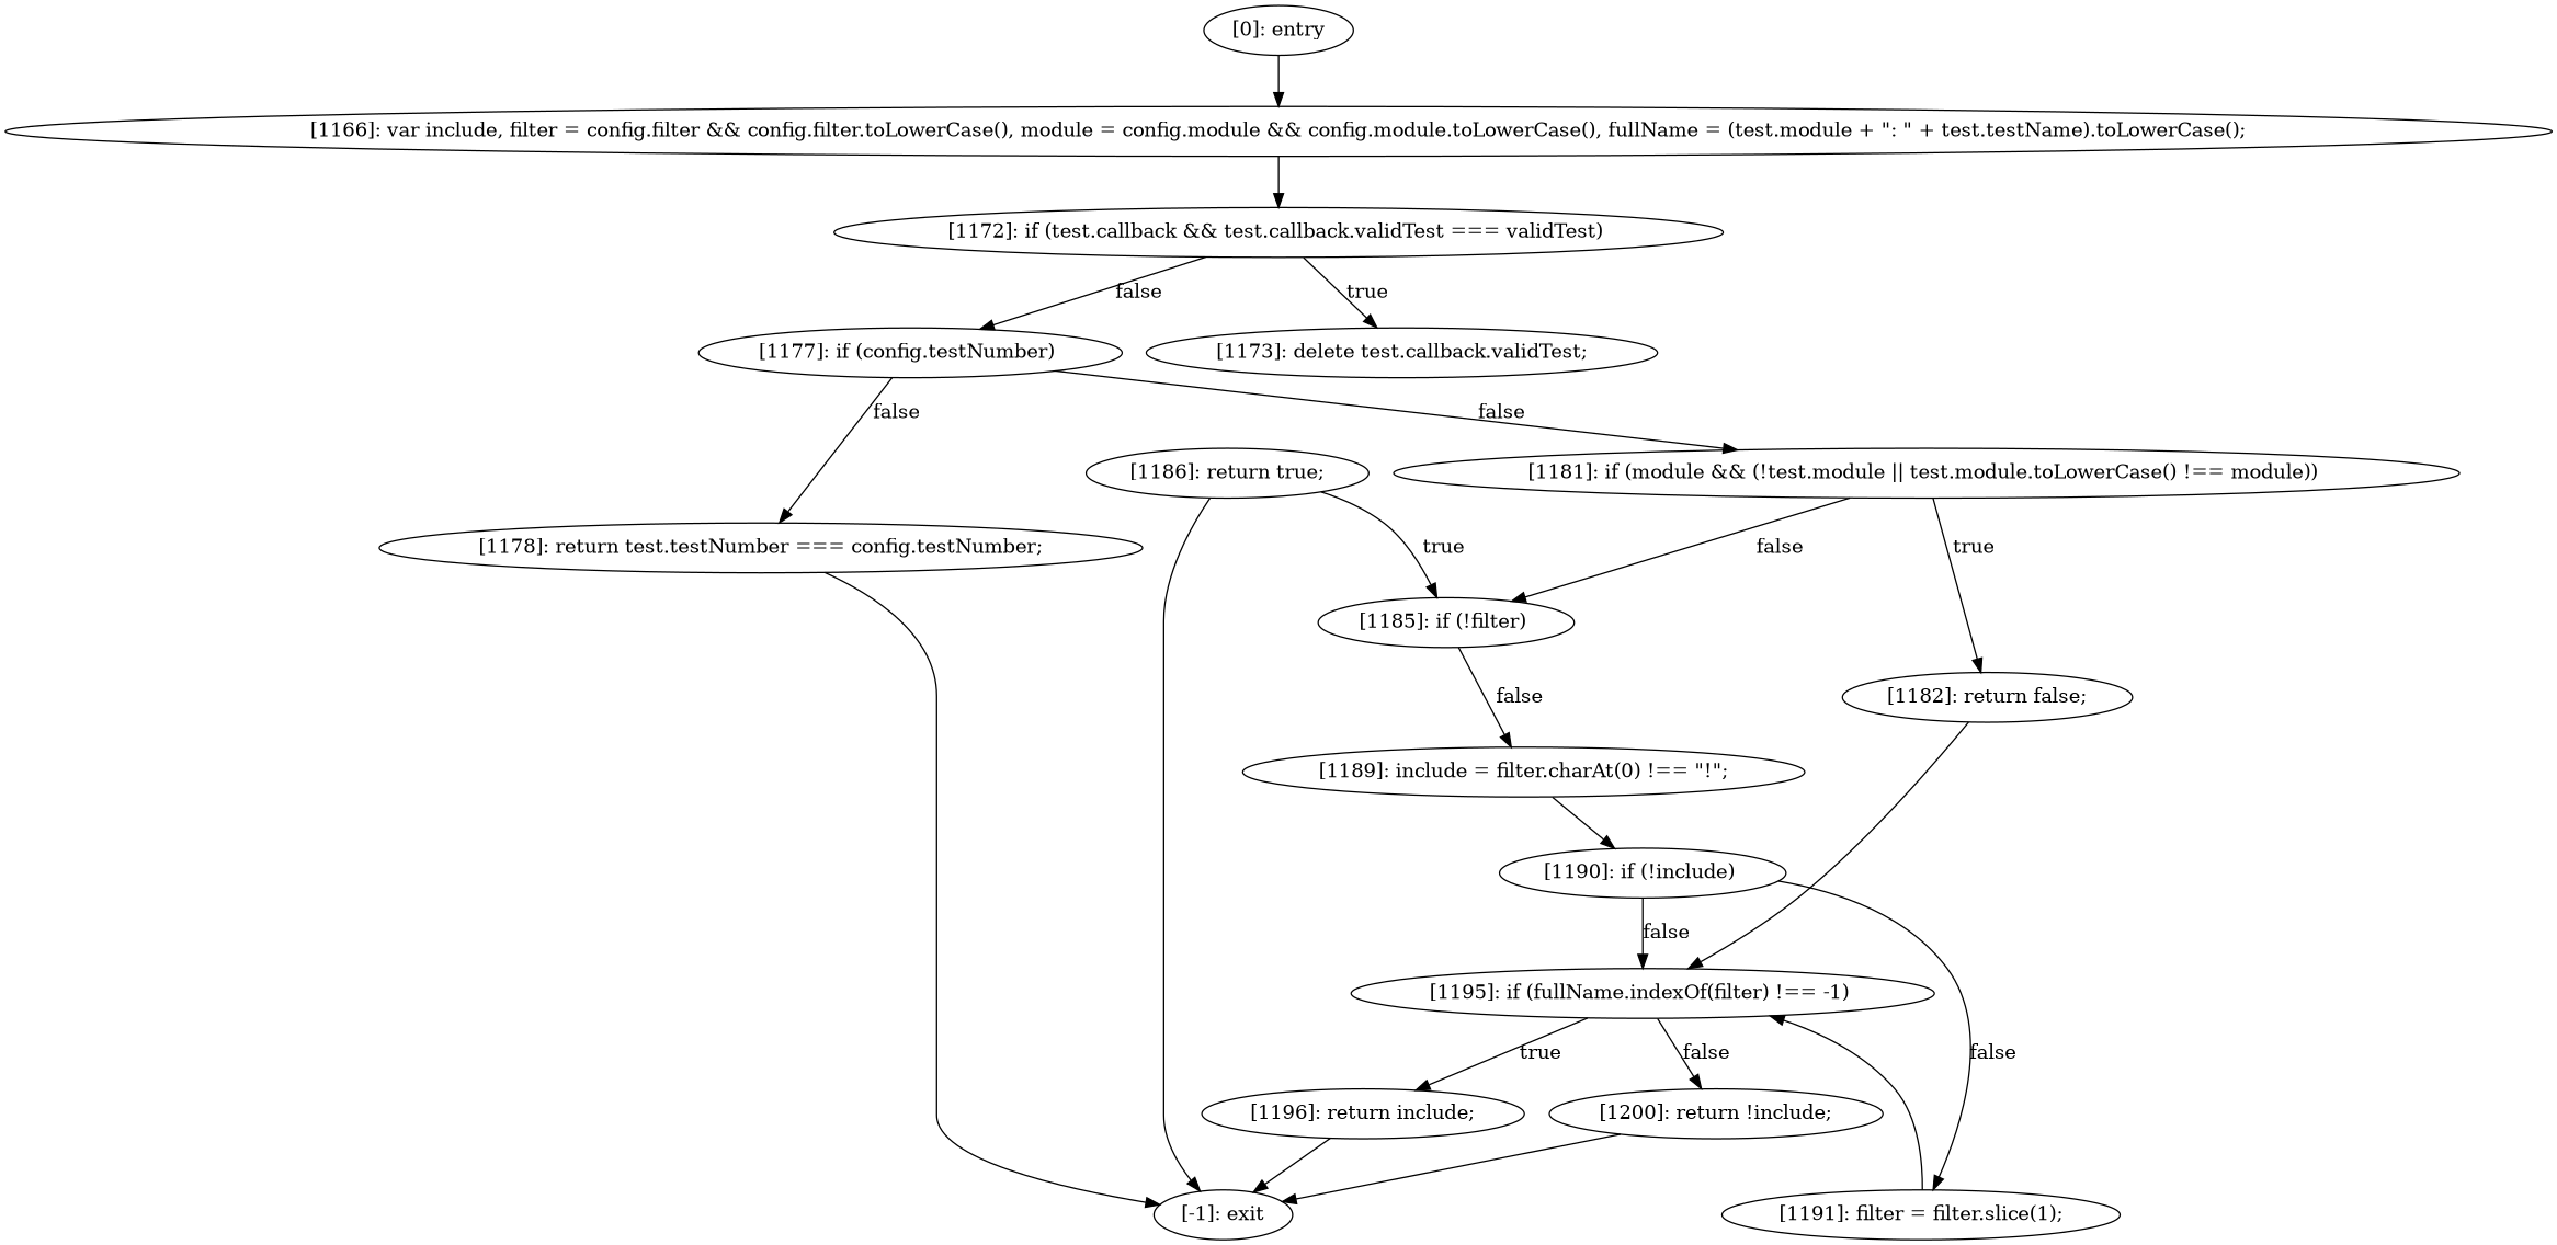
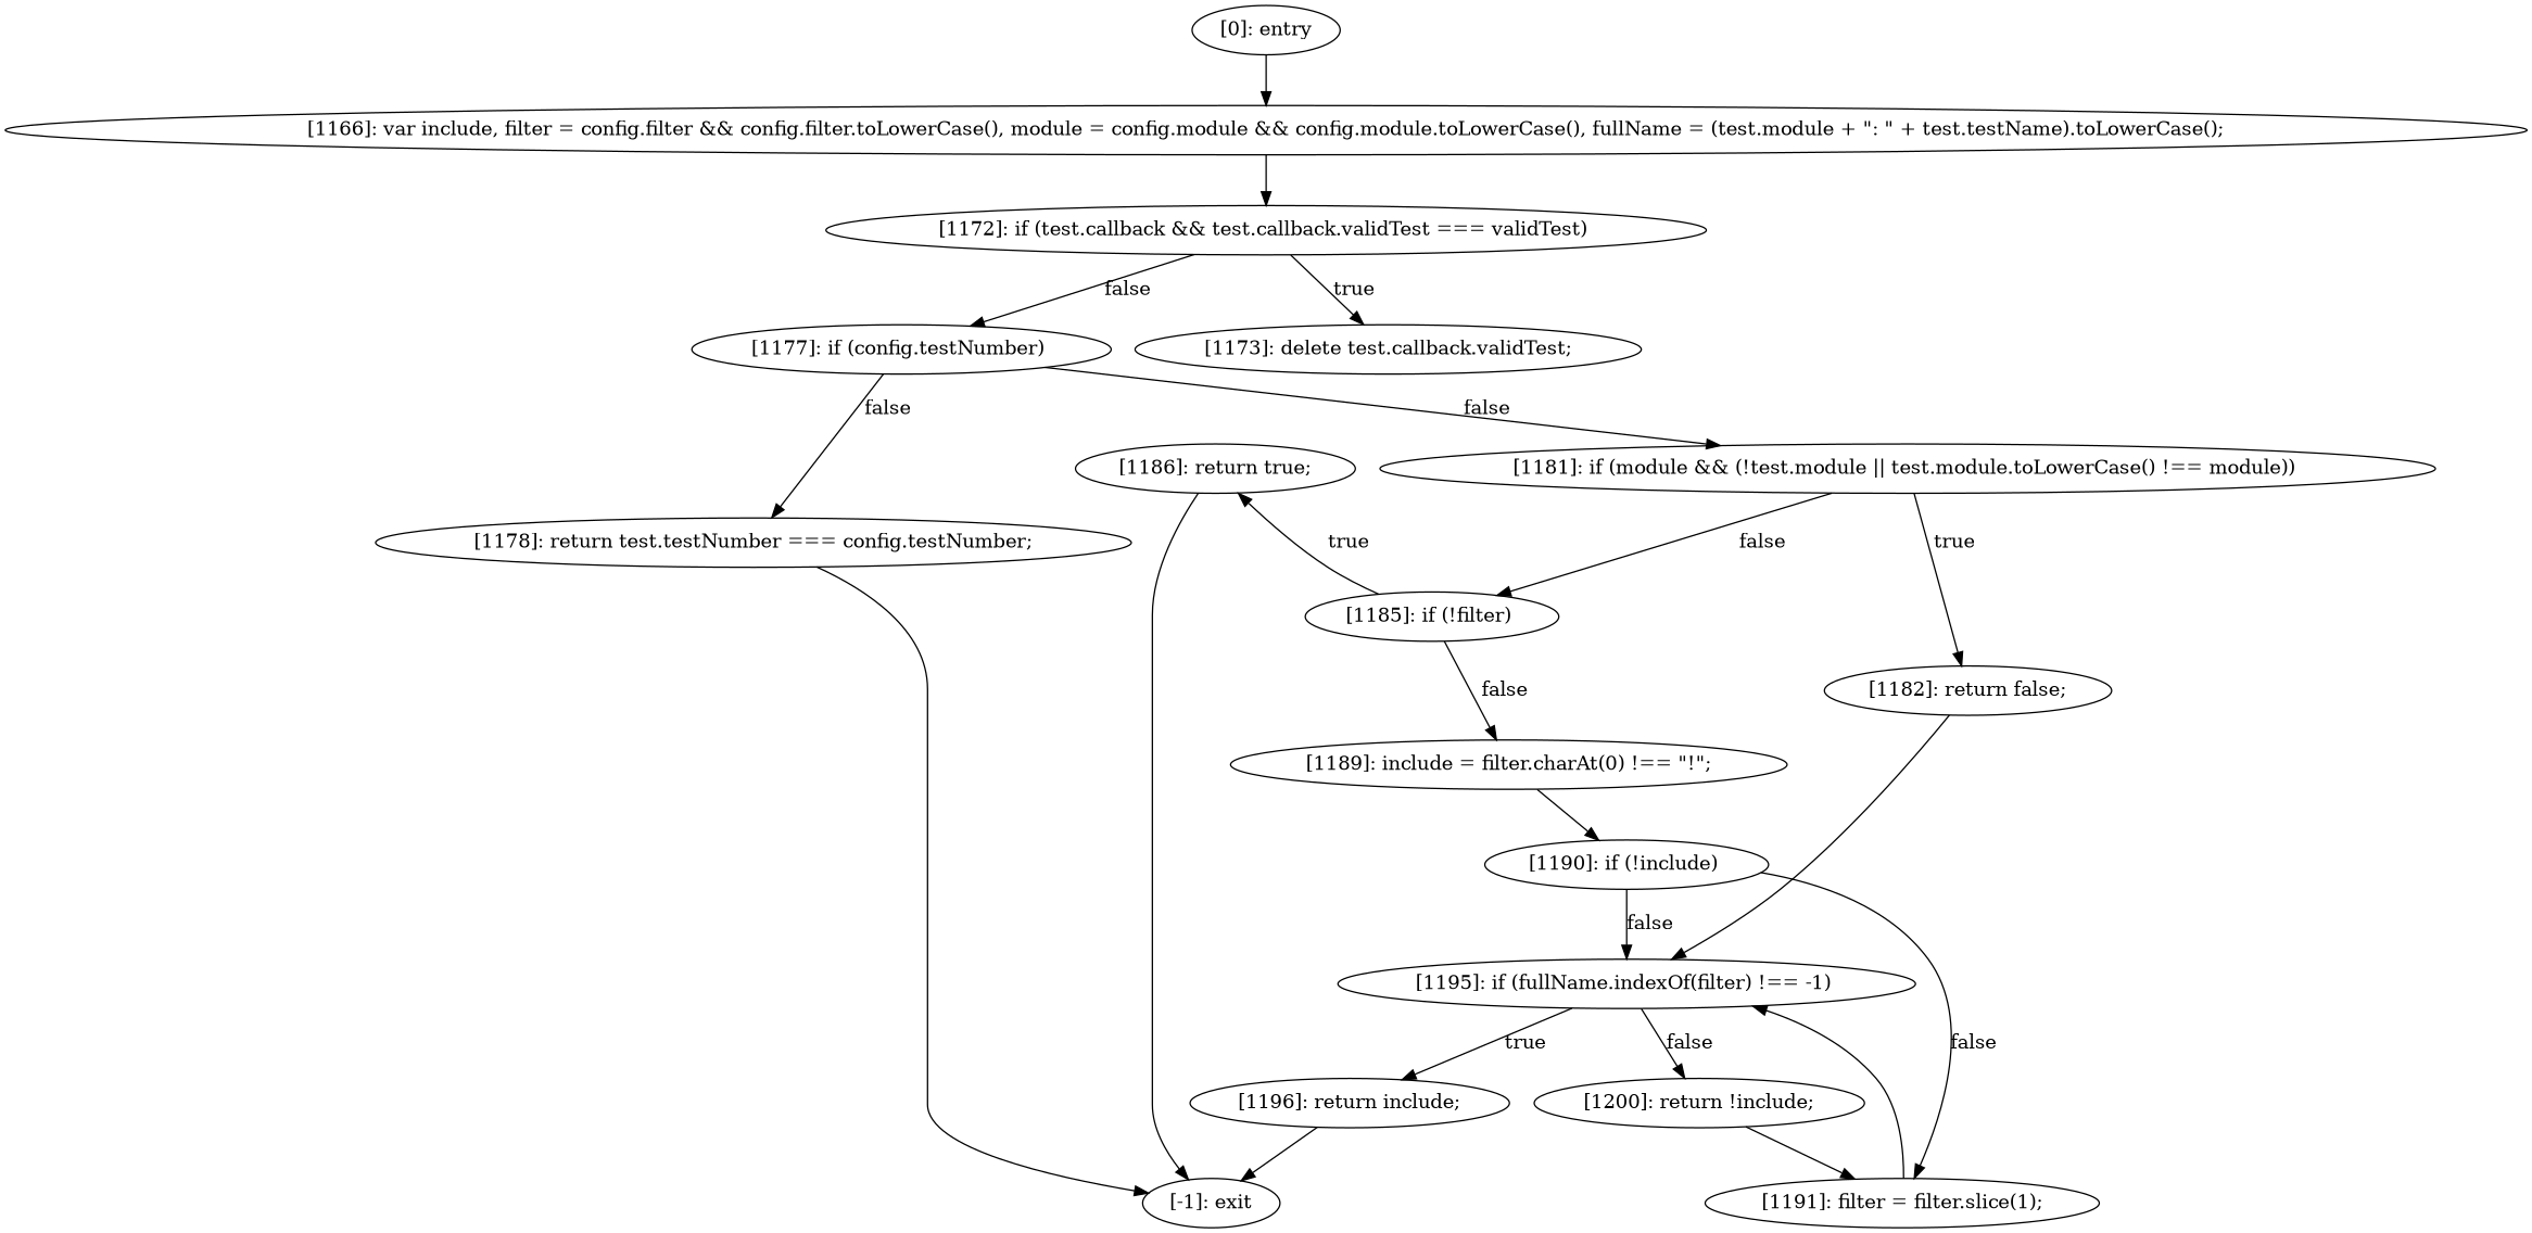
  digraph {
    n1 [label="[1178]: return test.testNumber === config.testNumber;\n"]
    n2 [label="[-1]: exit"]
    n3 [label="[1166]: var include, filter = config.filter && config.filter.toLowerCase(), module = config.module && config.module.toLowerCase(), fullName = (test.module + \": \" + test.testName).toLowerCase();\n"]
    n4 [label="[1172]: if (test.callback && test.callback.validTest === validTest) "]
    n5 [label="[1177]: if (config.testNumber) "]
    n6 [label="[1173]: delete test.callback.validTest;\n"]
    n7 [label="[1186]: return true;\n"]
    n8 [label="[1181]: if (module && (!test.module || test.module.toLowerCase() !== module)) "]
    n9 [label="[1182]: return false;\n"]
    n10 [label="[1185]: if (!filter) "]
    n11 [label="[1195]: if (fullName.indexOf(filter) !== -1) "]
    n12 [label="[1189]: include = filter.charAt(0) !== \"!\";\n"]
    n13 [label="[1191]: filter = filter.slice(1);\n"]
    n14 [label="[1196]: return include;\n"]
    n15 [label="[1200]: return !include;\n"]
    n16 [label="[0]: entry"]
    n17 [label="[1190]: if (!include) "]
    n1 -> n2
    n3 -> n4
    n4 -> n5 [label=false]
    n4 -> n6 [label=true]
    n5 -> n1 [label=false]
    n5 -> n8 [label=false]
    n7 -> n2
    n8 -> n9 [label=true]
    n8 -> n10 [label=false]
    n9 -> n11
-   n7 -> n10 [label=true]
+   n10 -> n7 [label=true]
    n10 -> n12 [label=false]
    n11 -> n14 [label=true]
    n11 -> n15 [label=false]
    n12 -> n17
    n13 -> n11
    n14 -> n2
-   n15 -> n2
+   n15 -> n13
    n16 -> n3
    n17 -> n11 [label=false]
    n17 -> n13 [label=false]
  }
